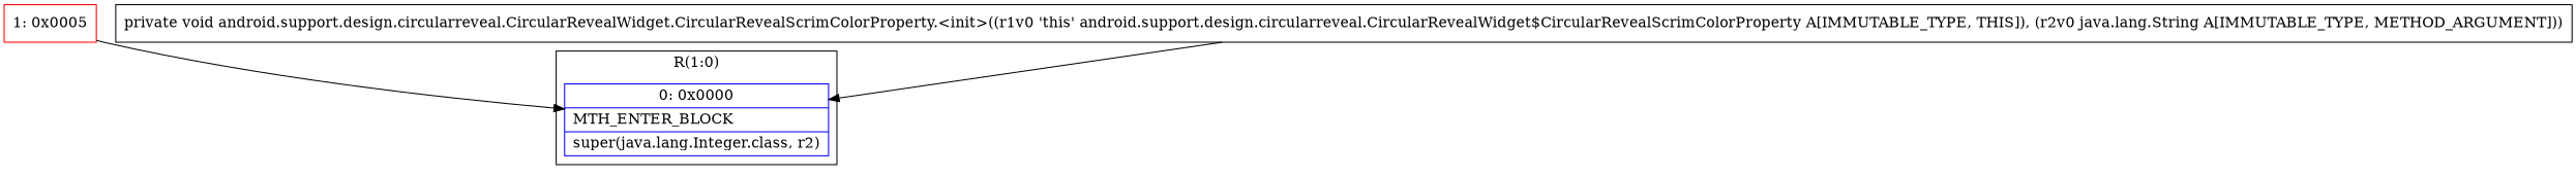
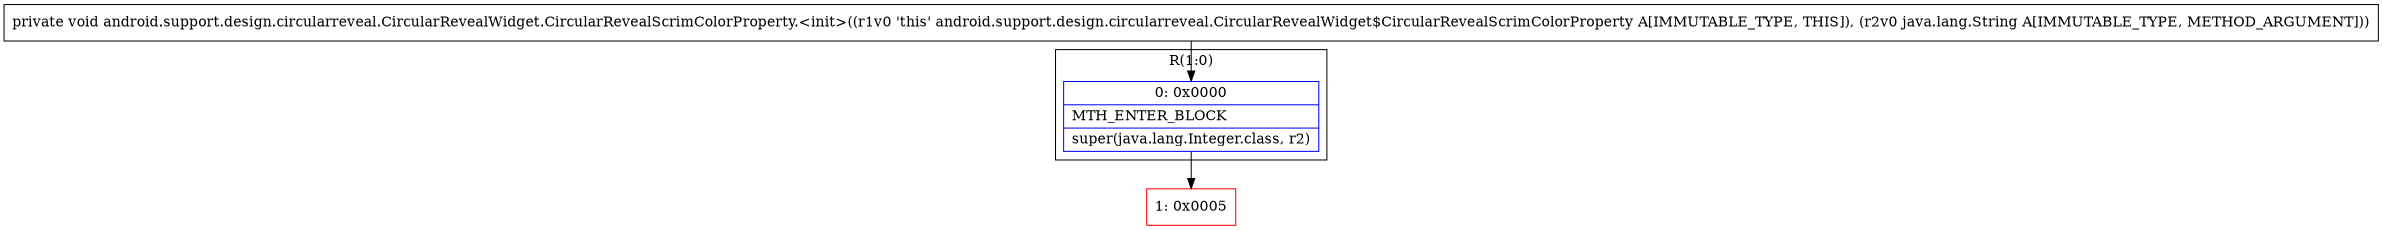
  digraph {
    node [shape=record]
    n1 [color=blue label="{0\:\ 0x0000|MTH_ENTER_BLOCK\l|super(java.lang.Integer.class, r2)\l}"]
    n2 [color=red label="{1\:\ 0x0005}"]
    n3 [label="{private void android.support.design.circularreveal.CircularRevealWidget.CircularRevealScrimColorProperty.\<init\>((r1v0 'this' android.support.design.circularreveal.CircularRevealWidget$CircularRevealScrimColorProperty A[IMMUTABLE_TYPE, THIS]), (r2v0 java.lang.String A[IMMUTABLE_TYPE, METHOD_ARGUMENT])) }"]
    subgraph cluster_1 {
      label="R(1:0)"
      n1
    }
-   n2 -> n1
+   n1 -> n2
    n3 -> n1
  }
